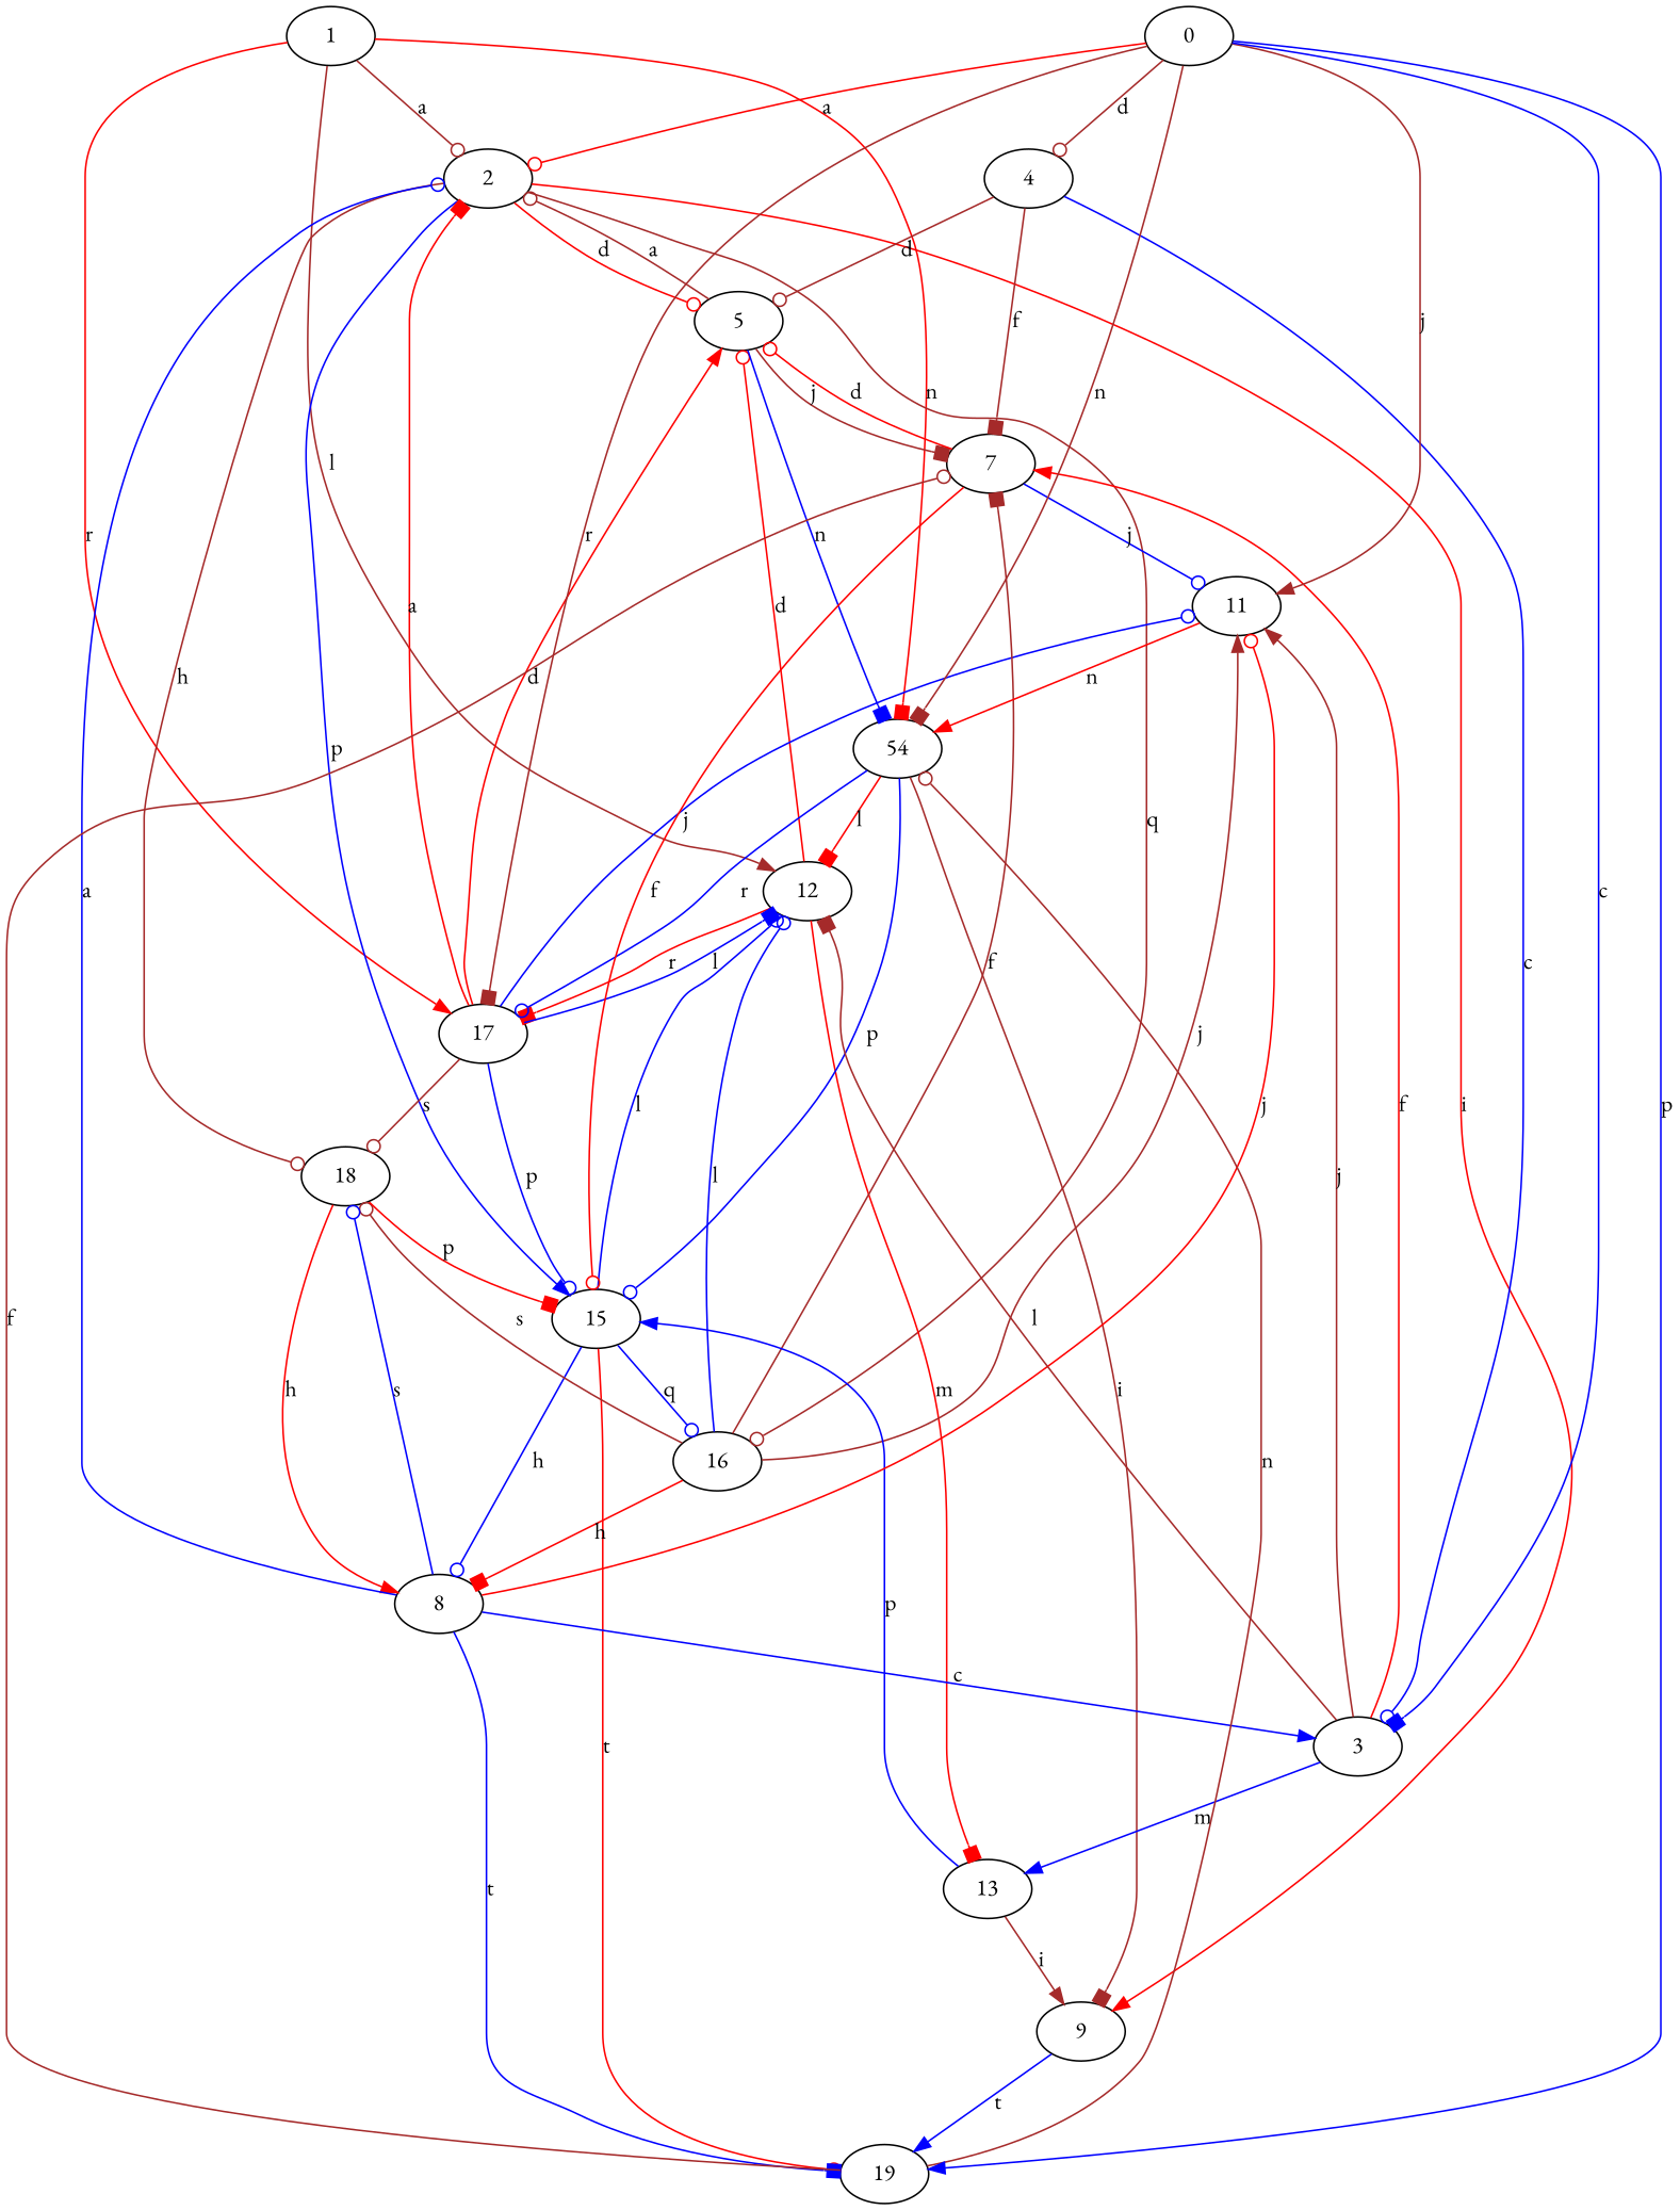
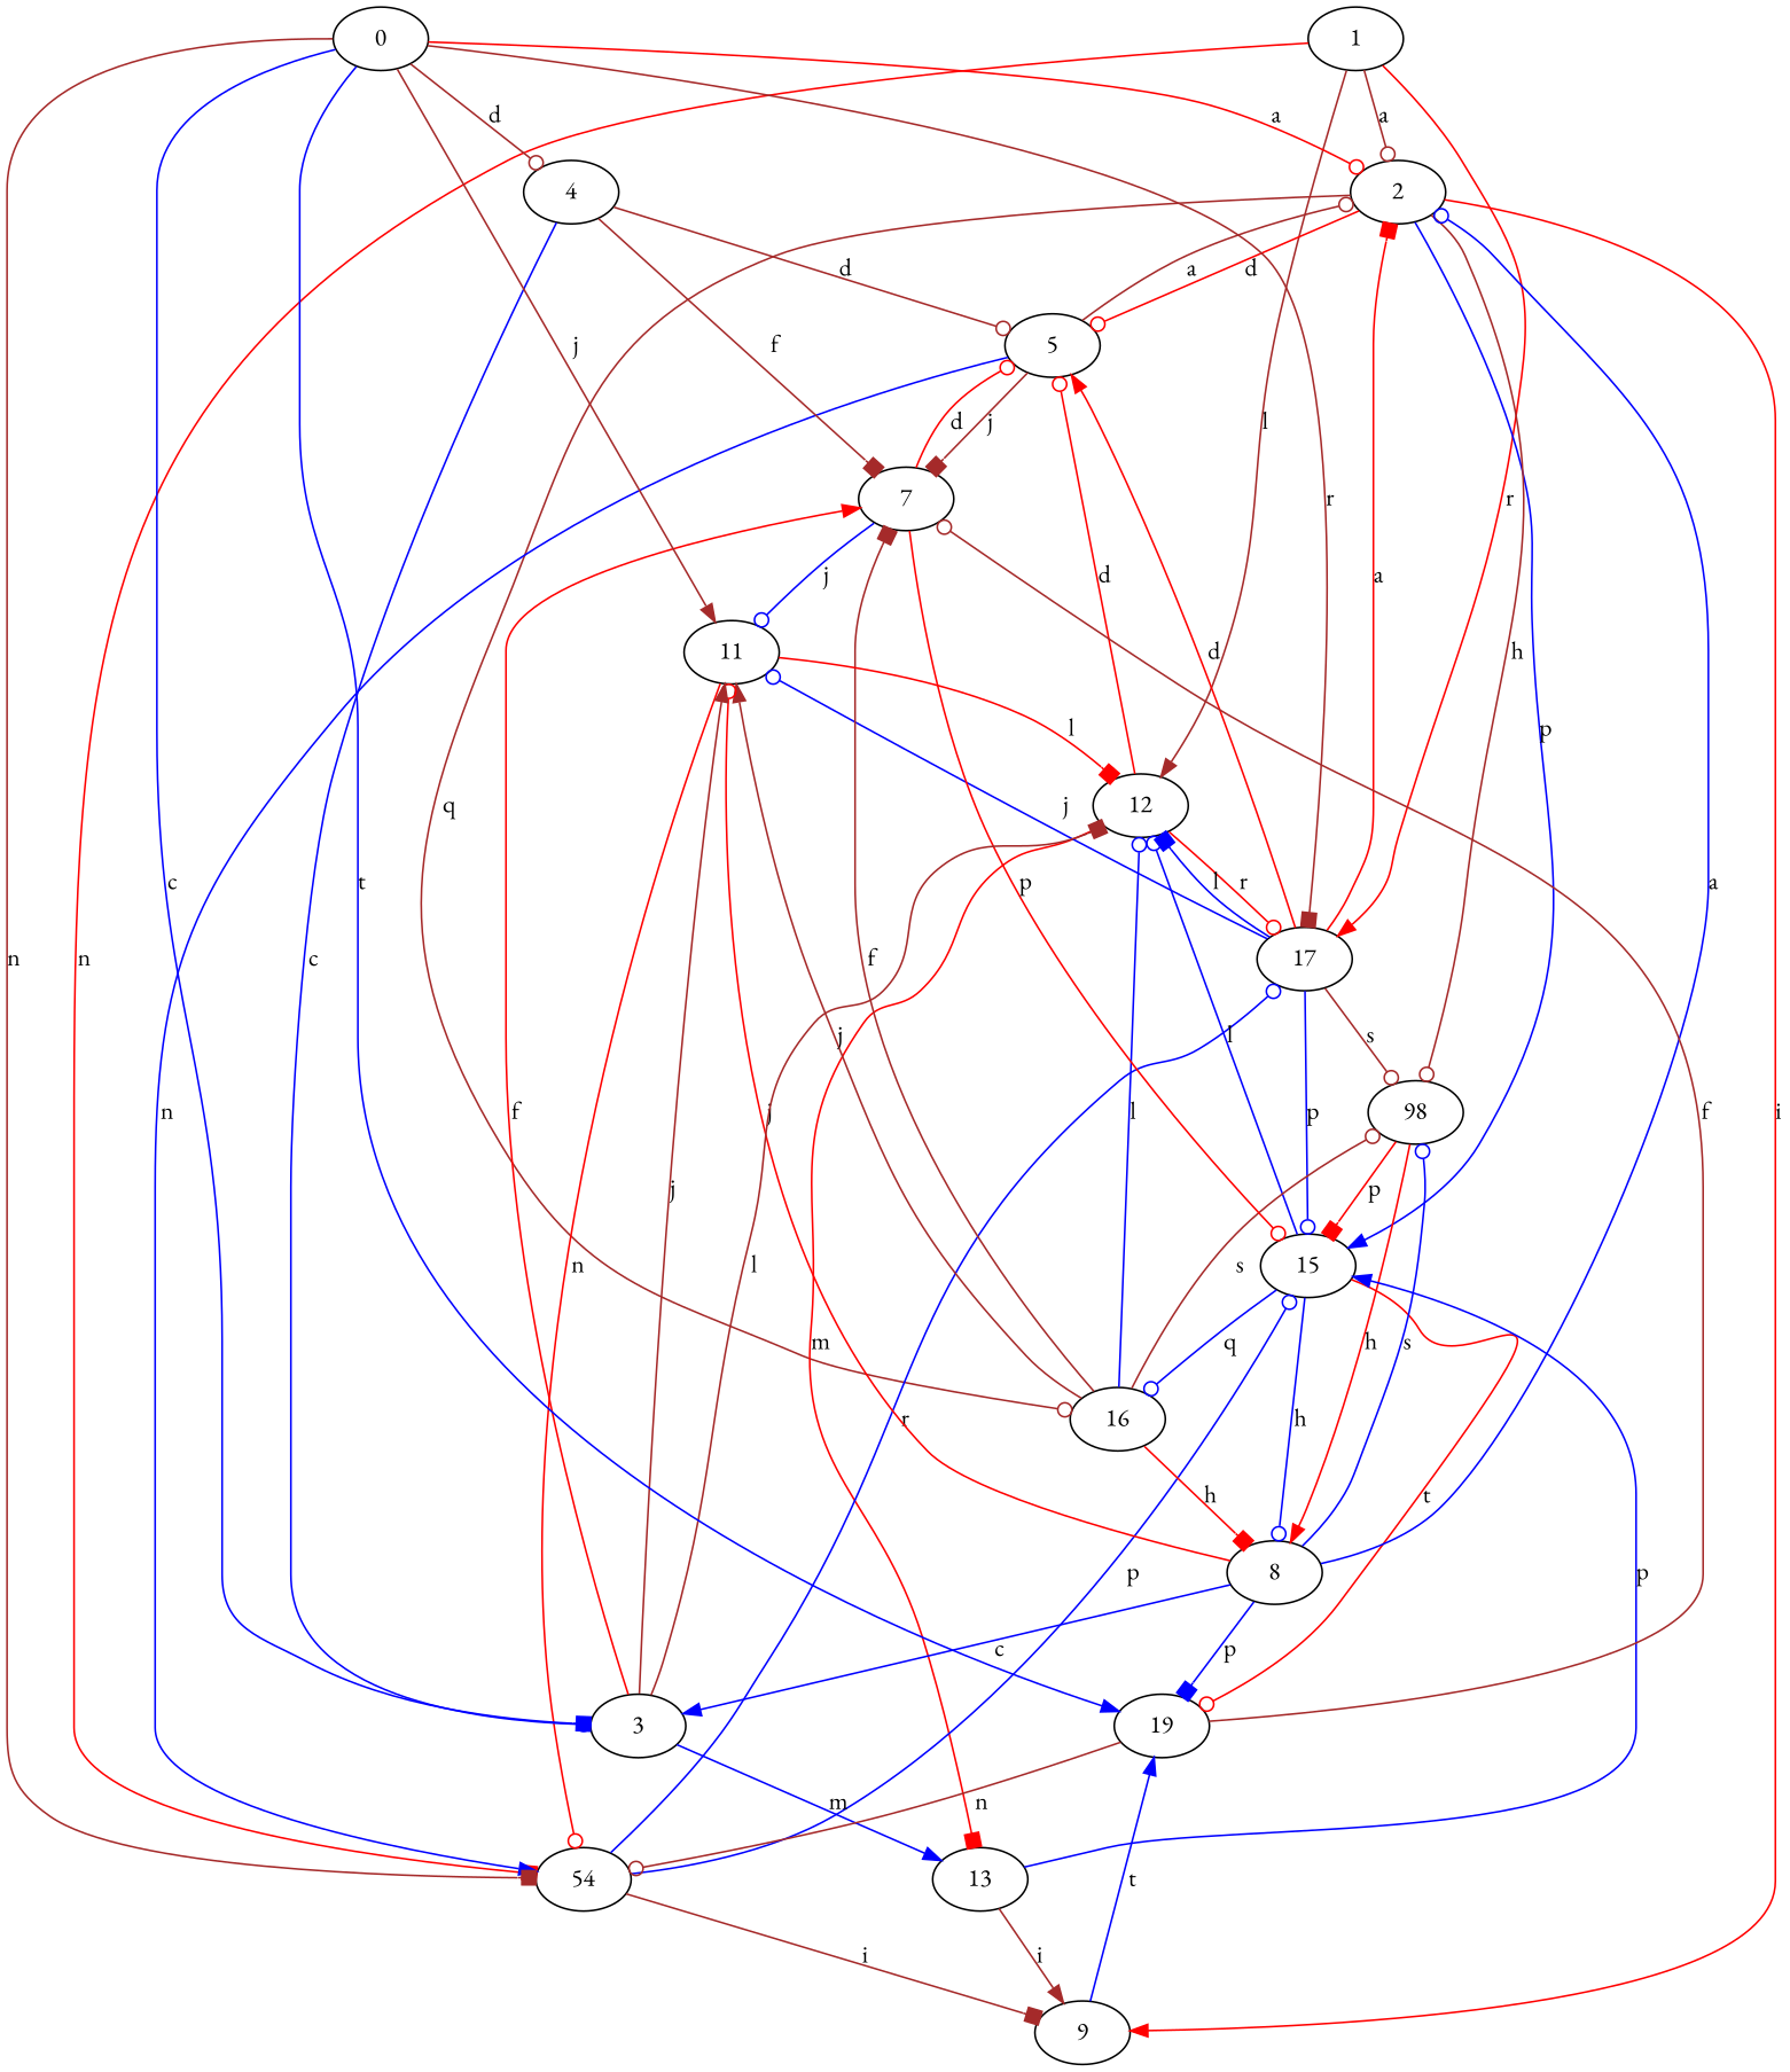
  strict digraph {
    fontname="EB Garamond"
    node [fontname="EB Garamond"]
    edge [arrowhead=odot color=brown fontname="EB Garamond"]
    1
    2
    12
    n4 [label=54]
    17
    5
    9
    15
    16
-   18
+   18 [label=98]
    13
    11
    7
    8
    3
    19
    4
    0
    1 -> 2 [label=a]
    1 -> 12 [arrowhead=normal label=l]
    1 -> n4 [arrowhead=box color=red label=n]
    1 -> 17 [arrowhead=normal color=red label=r]
    2 -> 5 [color=red label=d]
    2 -> 9 [arrowhead=normal color=red label=i]
    2 -> 15 [arrowhead=normal color=blue label=p]
    2 -> 16 [label=q]
    2 -> 18 [label=h]
-   12 -> 17 [arrowhead=box color=red label=r]
+   12 -> 17 [color=red label=r]
    12 -> 5 [color=red label=d]
    12 -> 13 [arrowhead=box color=red label=m]
-   n4 -> 12 [arrowhead=box color=red label=l]
+   11 -> 12 [arrowhead=box color=red label=l]
    n4 -> 17 [color=blue label=r]
    n4 -> 9 [arrowhead=box label=i]
    n4 -> 15 [color=blue label=p]
    17 -> 2 [arrowhead=box color=red label=a]
    17 -> 12 [arrowhead=box color=blue label=l]
    17 -> 5 [arrowhead=normal color=red label=d]
    17 -> 15 [color=blue label=p]
    17 -> 18 [label=s]
    17 -> 11 [color=blue label=j]
    5 -> 2 [label=a]
-   5 -> n4 [arrowhead=box color=blue label=n]
+   5 -> n4 [arrowhead=normal color=blue label=n]
    5 -> 7 [arrowhead=box label=j]
    9 -> 19 [arrowhead=normal color=blue label=t]
    15 -> 12 [color=blue label=l]
    15 -> 16 [color=blue label=q]
    15 -> 8 [color=blue label=h]
    15 -> 19 [color=red label=t]
    16 -> 12 [color=blue label=l]
    16 -> 18 [label=s]
    16 -> 11 [arrowhead=normal label=j]
    16 -> 7 [arrowhead=box label=f]
    16 -> 8 [arrowhead=box color=red label=h]
    18 -> 15 [arrowhead=box color=red label=p]
    18 -> 8 [arrowhead=normal color=red label=h]
    13 -> 9 [arrowhead=normal label=i]
    13 -> 15 [arrowhead=normal color=blue label=p]
-   11 -> n4 [arrowhead=normal color=red label=n]
+   11 -> n4 [color=red label=n]
    7 -> 5 [color=red label=d]
-   7 -> 15 [color=red label=f]
+   7 -> 15 [color=red label=p]
    7 -> 11 [color=blue label=j]
    8 -> 2 [color=blue label=a]
    8 -> 18 [color=blue label=s]
    8 -> 11 [color=red label=j]
    8 -> 3 [arrowhead=normal color=blue label=c]
-   8 -> 19 [arrowhead=box color=blue label=t]
+   8 -> 19 [arrowhead=box color=blue label=p]
    3 -> 12 [arrowhead=box label=l]
    3 -> 13 [arrowhead=normal color=blue label=m]
    3 -> 11 [arrowhead=normal label=j]
    3 -> 7 [arrowhead=normal color=red label=f]
    19 -> n4 [label=n]
    19 -> 7 [label=f]
    4 -> 5 [label=d]
    4 -> 7 [arrowhead=box label=f]
    4 -> 3 [color=blue label=c]
    0 -> 2 [color=red label=a]
    0 -> n4 [arrowhead=box label=n]
    0 -> 17 [arrowhead=box label=r]
    0 -> 11 [arrowhead=normal label=j]
    0 -> 3 [arrowhead=box color=blue label=c]
-   0 -> 19 [arrowhead=normal color=blue label=p]
+   0 -> 19 [arrowhead=normal color=blue label=t]
    0 -> 4 [label=d]
  }
